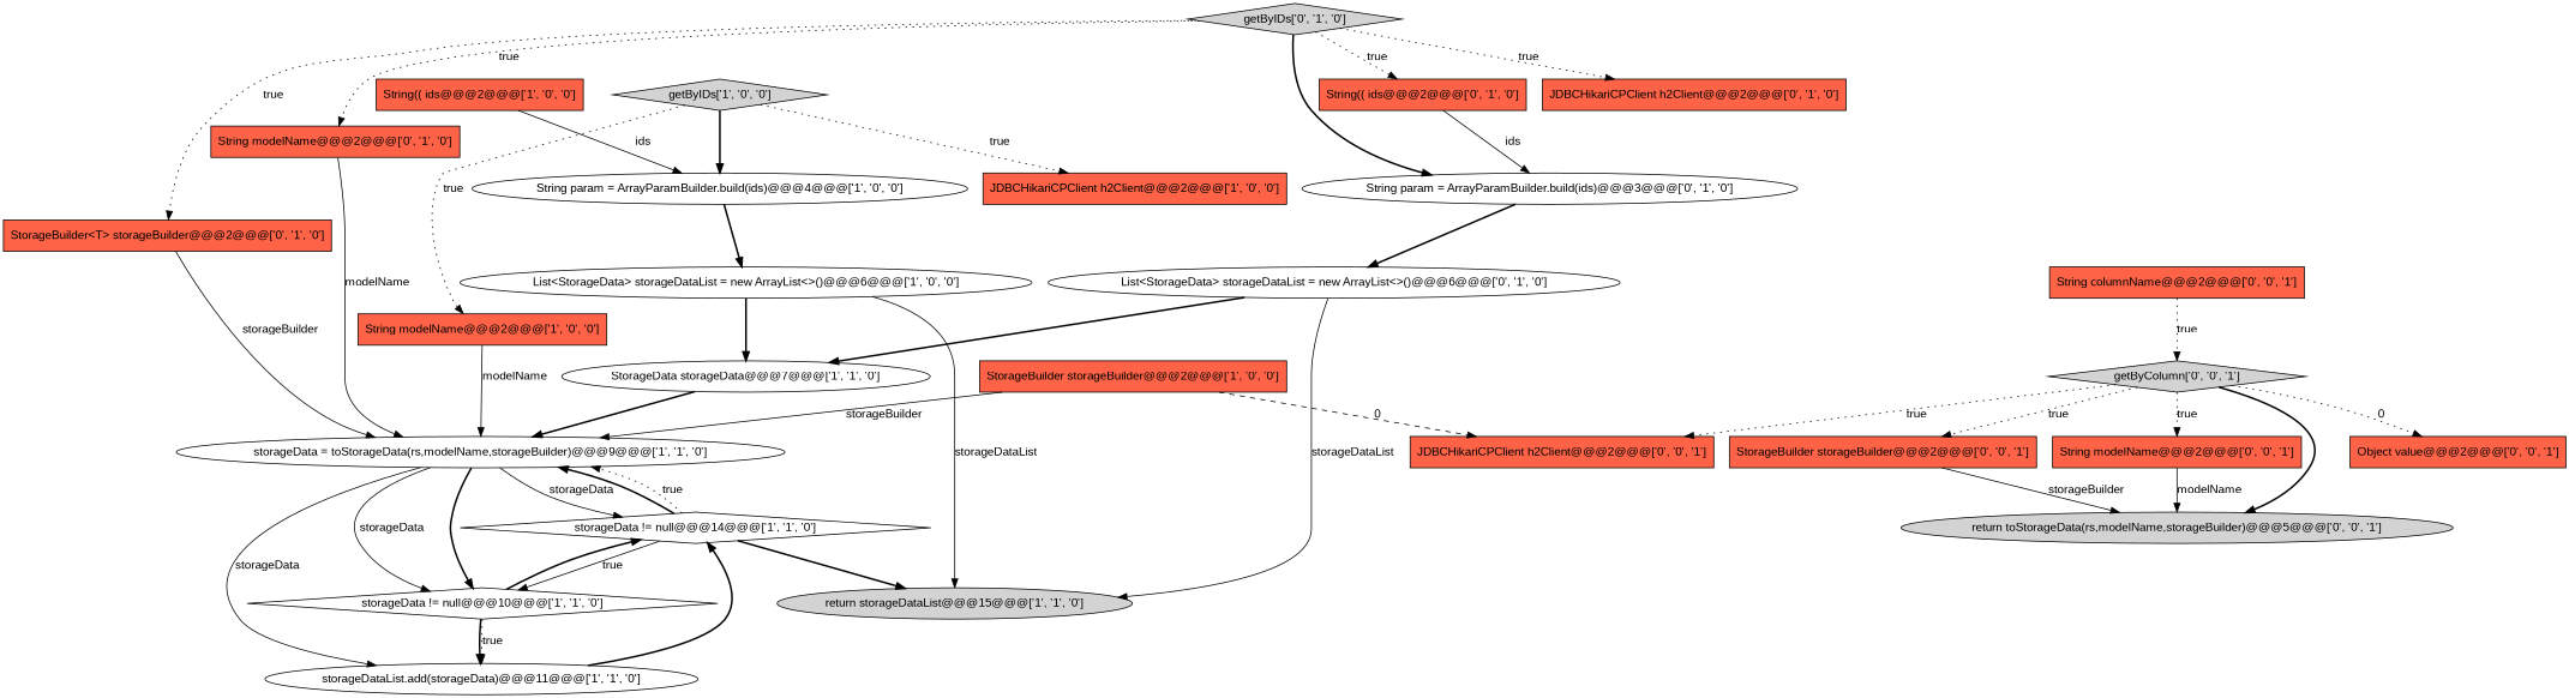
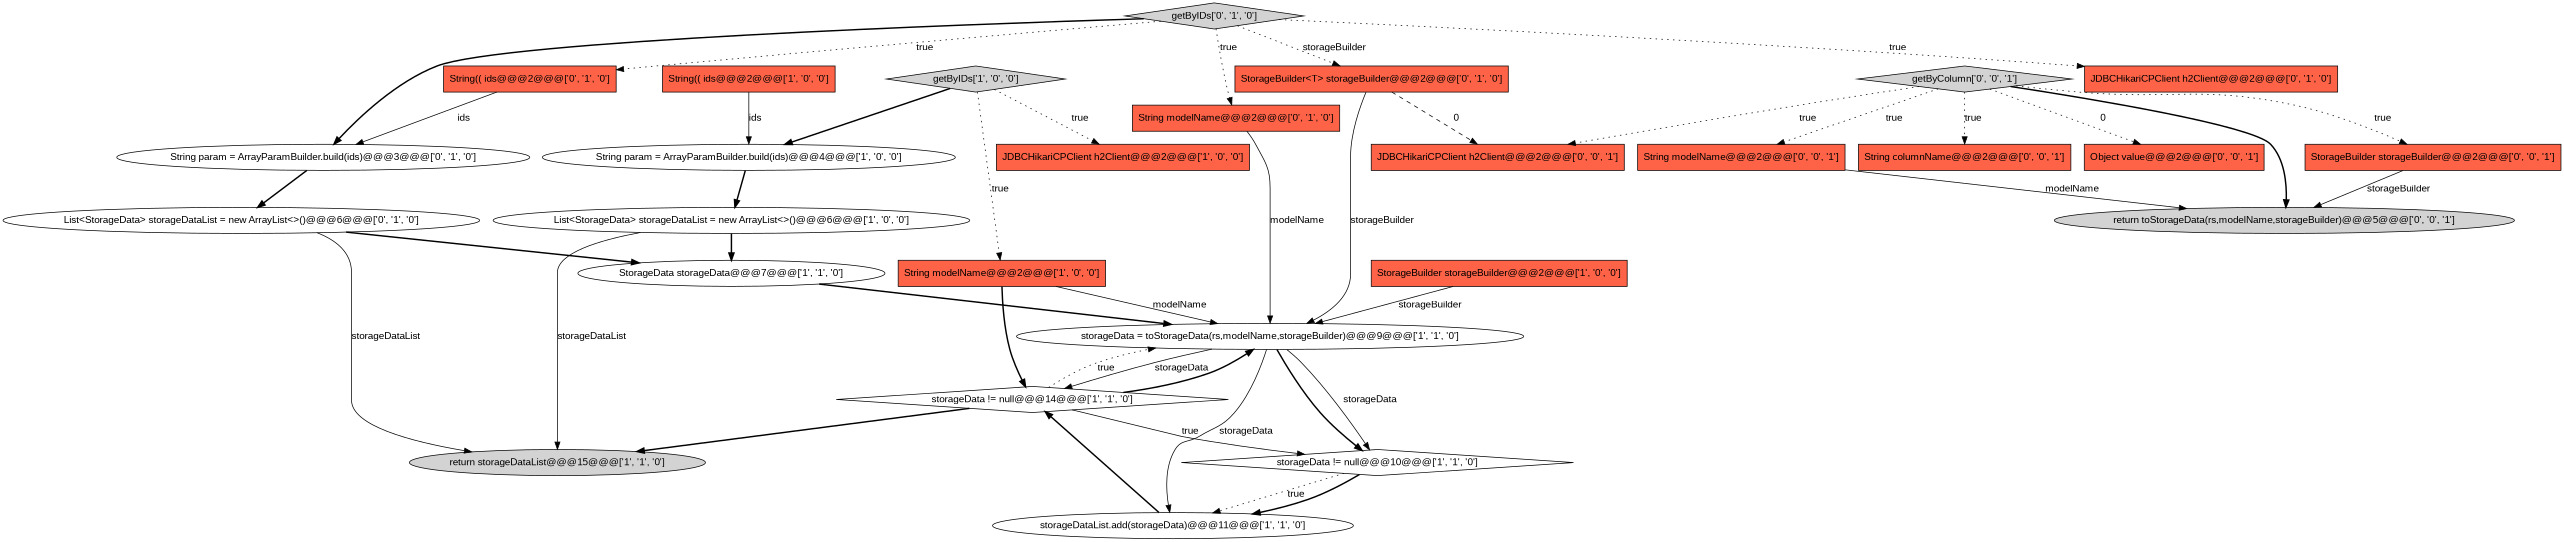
  digraph {
    fontname="Liberation Sans"
    node [fillcolor=tomato fontname="Liberation Sans" shape=box style=filled]
    edge [fontname="Liberation Sans" style=solid]
    n1 [fillcolor=white label="storageData = toStorageData(rs,modelName,storageBuilder)@@@9@@@['1', '1', '0']" shape=ellipse]
    n2 [fillcolor=white label="storageData != null@@@14@@@['1', '1', '0']" shape=diamond]
    n3 [fillcolor=white label="storageData != null@@@10@@@['1', '1', '0']" shape=diamond]
    n4 [fillcolor=white label="storageDataList.add(storageData)@@@11@@@['1', '1', '0']" shape=ellipse]
    n5 [fillcolor=lightgray label="return storageDataList@@@15@@@['1', '1', '0']" shape=ellipse]
    n6 [fillcolor=lightgray label="getByIDs['0', '1', '0']" shape=diamond]
    n7 [label="String(( ids@@@2@@@['0', '1', '0']"]
    n8 [fillcolor=white label="String param = ArrayParamBuilder.build(ids)@@@3@@@['0', '1', '0']" shape=ellipse]
    n9 [label="String modelName@@@2@@@['0', '1', '0']"]
    n10 [label="StorageBuilder<T> storageBuilder@@@2@@@['0', '1', '0']"]
    n11 [label="JDBCHikariCPClient h2Client@@@2@@@['0', '1', '0']"]
    n12 [fillcolor=white label="List<StorageData> storageDataList = new ArrayList<>()@@@6@@@['0', '1', '0']" shape=ellipse]
    n13 [fillcolor=white label="String param = ArrayParamBuilder.build(ids)@@@4@@@['1', '0', '0']" shape=ellipse]
    n14 [fillcolor=white label="List<StorageData> storageDataList = new ArrayList<>()@@@6@@@['1', '0', '0']" shape=ellipse]
    n15 [fillcolor=white label="StorageData storageData@@@7@@@['1', '1', '0']" shape=ellipse]
    n16 [label="StorageBuilder storageBuilder@@@2@@@['1', '0', '0']"]
    n17 [label="JDBCHikariCPClient h2Client@@@2@@@['0', '0', '1']"]
    n18 [label="String modelName@@@2@@@['1', '0', '0']"]
    n19 [fillcolor=lightgray label="return toStorageData(rs,modelName,storageBuilder)@@@5@@@['0', '0', '1']" shape=ellipse]
    n20 [label="StorageBuilder storageBuilder@@@2@@@['0', '0', '1']"]
    n21 [label="JDBCHikariCPClient h2Client@@@2@@@['1', '0', '0']"]
    n22 [label="String modelName@@@2@@@['0', '0', '1']"]
    n23 [fillcolor=lightgray label="getByColumn['0', '0', '1']" shape=diamond]
    n24 [label="String columnName@@@2@@@['0', '0', '1']"]
    n25 [label="Object value@@@2@@@['0', '0', '1']"]
    n26 [fillcolor=lightgray label="getByIDs['1', '0', '0']" shape=diamond]
    n27 [label="String(( ids@@@2@@@['1', '0', '0']"]
    n1 -> n2 [label=storageData]
    n1 -> n3 [label=storageData]
    n1 -> n3 [style=bold]
    n1 -> n4 [label=storageData]
    n2 -> n1 [style=bold]
    n2 -> n1 [label=true style=dotted]
    n2 -> n3 [label=true]
    n2 -> n5 [style=bold]
-   n3 -> n2 [style=bold]
+   n18 -> n2 [style=bold]
    n3 -> n4 [label=true style=dotted]
    n3 -> n4 [style=bold]
    n4 -> n2 [style=bold]
    n6 -> n7 [label=true style=dotted]
    n6 -> n8 [style=bold]
    n6 -> n9 [label=true style=dotted]
-   n6 -> n10 [label=true style=dotted]
+   n6 -> n10 [label=storageBuilder style=dotted]
    n6 -> n11 [label=true style=dotted]
    n7 -> n8 [label=ids]
    n8 -> n12 [style=bold]
    n9 -> n1 [label=modelName]
    n10 -> n1 [label=storageBuilder]
    n12 -> n5 [label=storageDataList]
    n12 -> n15 [style=bold]
    n13 -> n14 [style=bold]
    n14 -> n5 [label=storageDataList]
    n14 -> n15 [style=bold]
    n15 -> n1 [style=bold]
    n16 -> n1 [label=storageBuilder]
-   n16 -> n17 [label=0 style=dashed]
+   n10 -> n17 [label=0 style=dashed]
    n18 -> n1 [label=modelName]
    n20 -> n19 [label=storageBuilder]
    n22 -> n19 [label=modelName]
    n23 -> n17 [label=true style=dotted]
    n23 -> n19 [style=bold]
    n23 -> n20 [label=true style=dotted]
    n23 -> n22 [label=true style=dotted]
-   n24 -> n23 [label=true style=dotted]
+   n23 -> n24 [label=true style=dotted]
    n23 -> n25 [label=0 style=dotted]
    n26 -> n13 [style=bold]
    n26 -> n18 [label=true style=dotted]
    n26 -> n21 [label=true style=dotted]
    n27 -> n13 [label=ids]
  }
